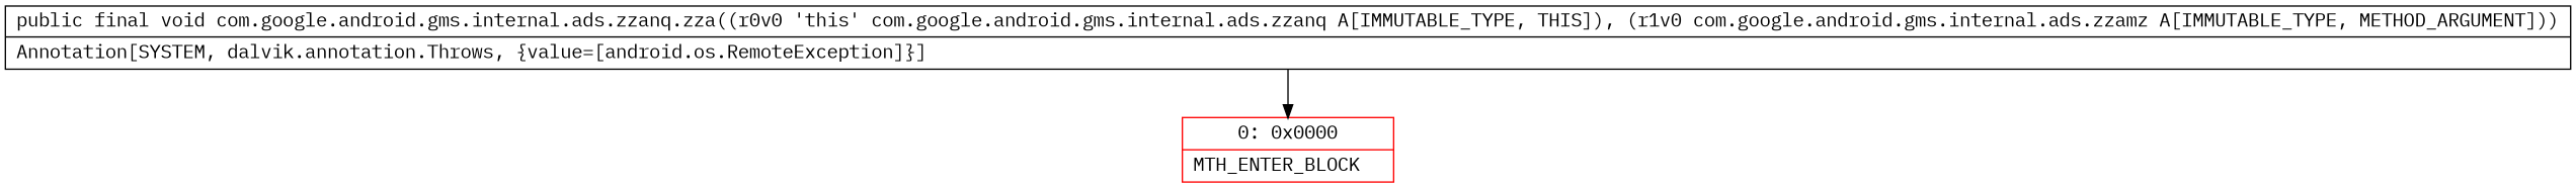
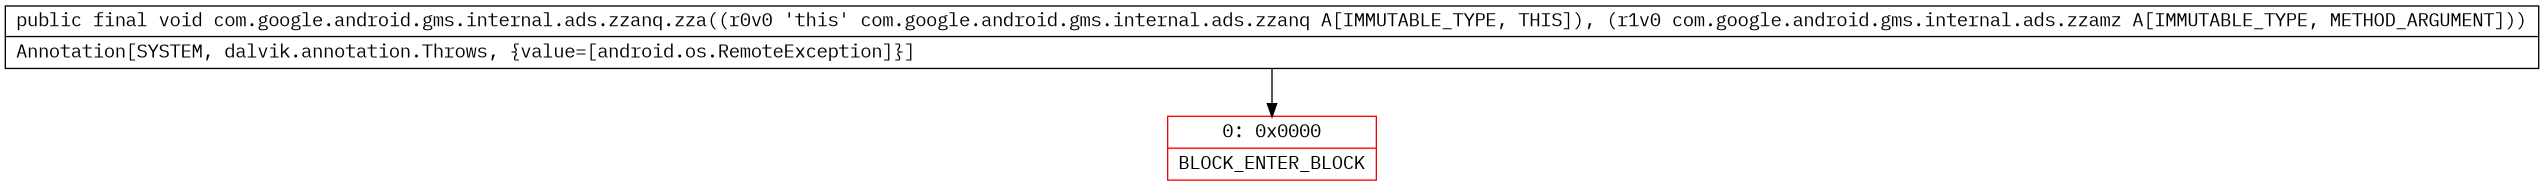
  digraph {
    fontname="IBM Plex Mono"
    node [shape=record fontname="IBM Plex Mono"]
-   n1 [color=red label="{0\:\ 0x0000|MTH_ENTER_BLOCK\l}"]
+   n1 [color=red label="{0\:\ 0x0000|BLOCK_ENTER_BLOCK\l}"]
    n2 [label="{public final void com.google.android.gms.internal.ads.zzanq.zza((r0v0 'this' com.google.android.gms.internal.ads.zzanq A[IMMUTABLE_TYPE, THIS]), (r1v0 com.google.android.gms.internal.ads.zzamz A[IMMUTABLE_TYPE, METHOD_ARGUMENT]))  | Annotation[SYSTEM, dalvik.annotation.Throws, \{value=[android.os.RemoteException]\}]\l}"]
    subgraph cluster_1 {
      label="R(0)"
    }
    n2 -> n1 [fontname="IBM Plex Mono"]
  }
